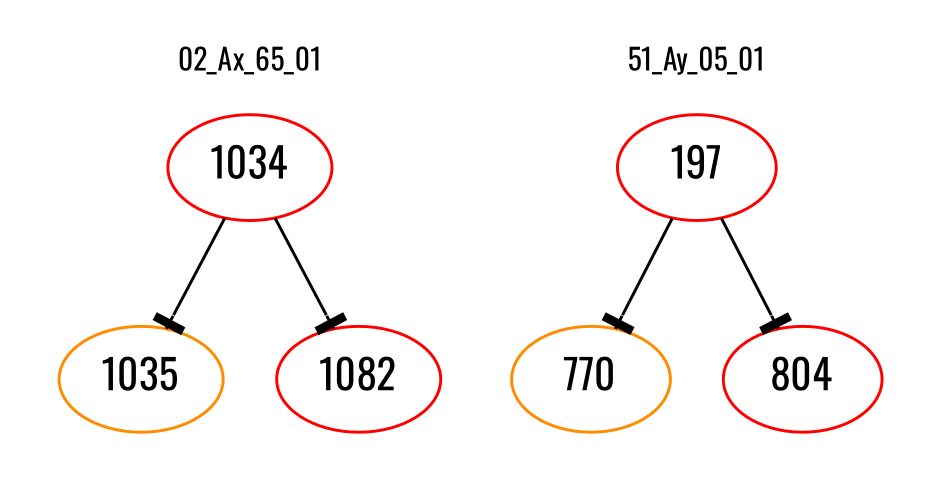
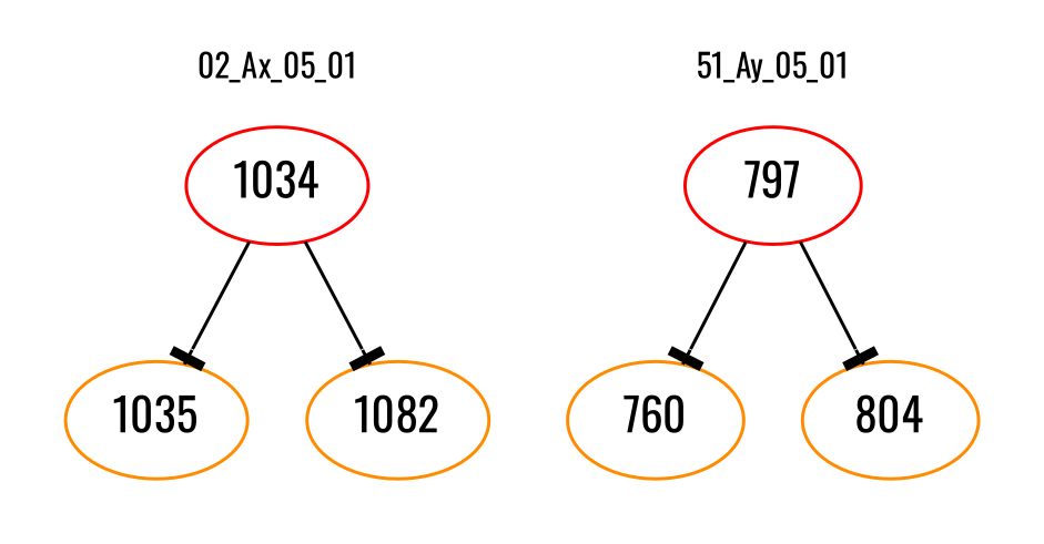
  digraph {
    fontname=Oswald
    node [color=darkorange fontname=Oswald]
    edge [arrowhead=tee color=black fontname=Oswald]
    n1 [color=red label=1034]
    n2 [label=1035]
-   n3 [color=red label=1082]
-   n4 [color=red label=197]
-   n5 [label=770]
-   n6 [color=red label=804]
+   n3 [label=1082]
+   n4 [color=red label=797]
+   n5 [label=760]
+   n6 [label=804]
    subgraph cluster_1 {
      color=white
      fontsize=10
-     label="02_Ax_65_01"
+     label="02_Ax_05_01"
      n1
      n2
      n3
    }
    subgraph cluster_2 {
      color=white
      fontsize=10
      label="51_Ay_05_01"
      n4
      n5
      n6
    }
    n1 -> n2
    n1 -> n3
    n4 -> n5
    n4 -> n6
  }
